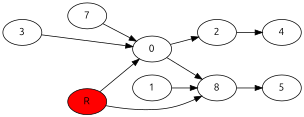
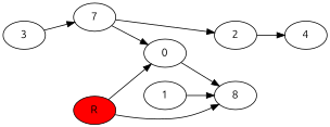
  digraph {
    fontname=Ubuntu
    rankdir=LR
    node [fontname=Ubuntu]
    edge [fontname=Ubuntu]
    1
    8
-   5
    2
    4
    3
    7
    n8 [label=0]
    R [fillcolor="#ff0000" style=filled]
    1 -> 8
-   8 -> 5
    2 -> 4
-   3 -> n8
-   n8 -> 2
+   3 -> 7
+   7 -> 2
    7 -> n8
    n8 -> 8
    R -> 8
    R -> n8
  }
